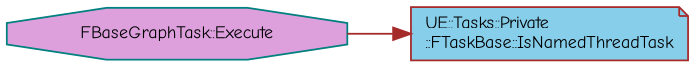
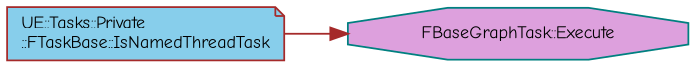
  digraph {
    rankdir=RL
    fontname="Comic Neue"
    node [fontname="Comic Neue" fontsize=10 style=filled]
    n1 [color=brown fillcolor=skyblue fontcolor=black height=0.2 label="UE::Tasks::Private\l::FTaskBase::IsNamedThreadTask" shape=note width=0.4]
    n2 [color=teal fillcolor=plum height=0.2 label="FBaseGraphTask::Execute" shape=octagon width=0.4]
-   n1 -> n2 [color=brown dir=back fontname="Comic Neue" fontsize=10 labelfontname=Helvetica labelfontsize=10 style=solid]
+   n2 -> n1 [color=brown dir=back fontname="Comic Neue" fontsize=10 labelfontname=Helvetica labelfontsize=10 style=solid]
  }
